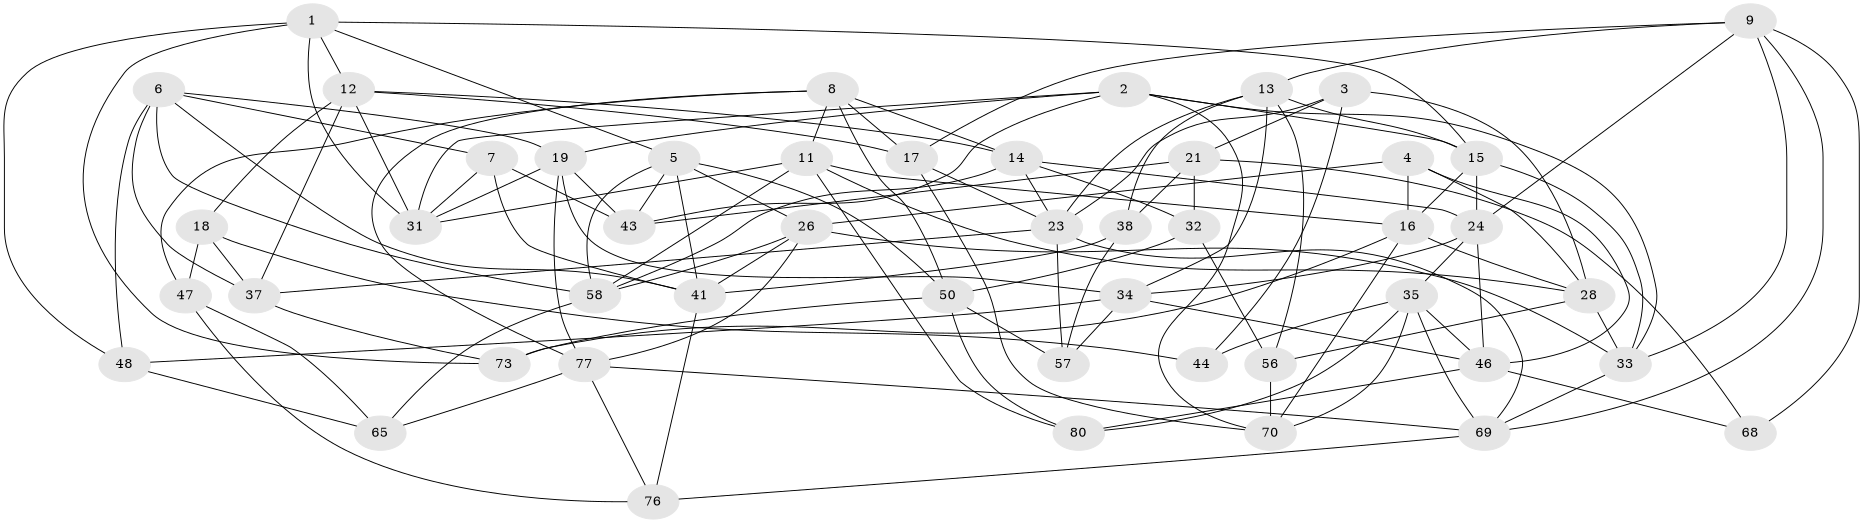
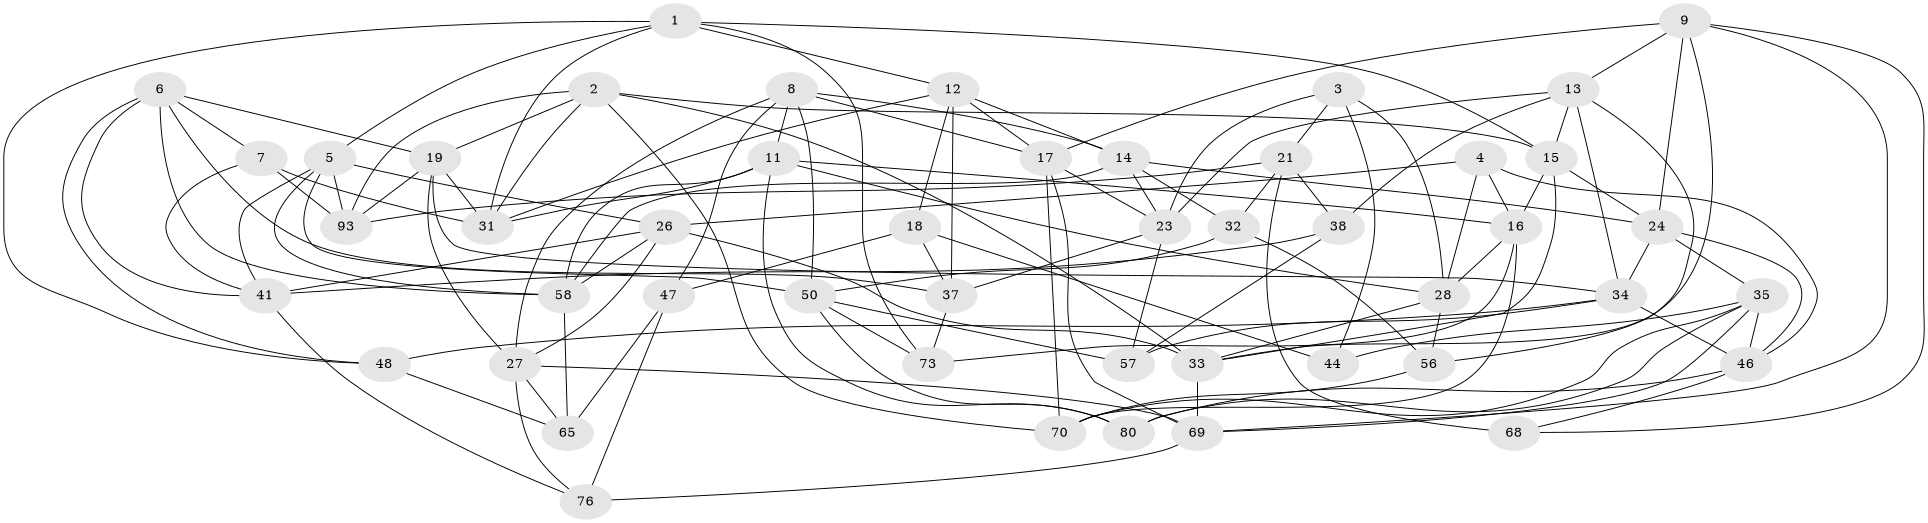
  graph {
    node [color=gray90 style=filled]
    1 [super="+42"]
    5 [super="+25"]
    12 [super="+20"]
    15 [super="+55"]
    31 [super="+68"]
    48
    73
-   43 [super="+72"]
+   43 [super="+72" label=93]
    26 [super="+59"]
    41 [super="+50"]
    n11 [label=50 super="+74"]
    58 [super="+60"]
    37
    14 [super="+39"]
    17 [super="+30"]
    18 [super="+52"]
    33 [super="+53"]
    16 [super="+40"]
    24 [super="+49"]
    65
    2 [super="+71"]
    19 [super="+22"]
    70
-   27 [super="+29" label=77]
+   27 [super="+29"]
    34 [super="+36"]
    69 [super="+78"]
    21 [super="+64"]
    n28 [label=68]
    38
    32
    3
    23 [super="+75"]
    28 [super="+66"]
    n34 [label=44]
    57
    56 [super="+63"]
    4
    46 [super="+62"]
    80
    76
    6 [super="+10"]
    7
    8 [super="+67"]
    11 [super="+77"]
    47
    9 [super="+79"]
    13 [super="+51"]
    35 [super="+44"]
    1 -- 5
    1 -- 12
    1 -- 15
    1 -- 31
    1 -- 48
    1 -- 73
    5 -- 43
    5 -- 26
    5 -- 41
    5 -- n11
    5 -- 58
    12 -- 31
    12 -- 37
    12 -- 14
    12 -- 17
    12 -- 18
    15 -- 33
    15 -- 16
    15 -- 24
    48 -- 65
    26 -- 41
    26 -- 58
    26 -- 33
    26 -- 27
    41 -- 76
    n11 -- 73
    n11 -- 57
    n11 -- 80
    58 -- 65
    37 -- 73
    14 -- 58
    14 -- 24
    14 -- 32
    14 -- 23
    17 -- 70
-   23 -- 69
+   17 -- 69
    17 -- 23
    18 -- 37
    18 -- n34 [weight=2]
    18 -- 47
    33 -- 69
    16 -- 73
    16 -- 70
    16 -- 28
    24 -- 34
    24 -- 46
    24 -- 35
    2 -- 15
    2 -- 31
    2 -- 43
    2 -- 33
    2 -- 19
    2 -- 70
    19 -- 31
    19 -- 43
    19 -- 27
    19 -- 34
    27 -- 65
    27 -- 69
    27 -- 76
    34 -- 48
    34 -- 57
    34 -- 46
    69 -- 76
    21 -- 43
    21 -- n28 [weight=2]
    21 -- 38
    21 -- 32
    38 -- 41
    38 -- 57
    32 -- n11
    32 -- 56
    3 -- 21
    3 -- 23
    3 -- 28
    3 -- n34
    23 -- 37
    23 -- 57
    28 -- 33
    28 -- 56
    56 -- 70
    4 -- 26
    4 -- 16
    4 -- 28
    4 -- 46
    46 -- n28
    46 -- 80
    6 -- 48
    6 -- 41
    6 -- 58
    6 -- 37
    6 -- 19
    6 -- 7
    7 -- 31
    7 -- 43
    7 -- 41
    8 -- n11
    8 -- 14
    8 -- 17
    8 -- 27
    8 -- 11
    8 -- 47
    11 -- 31
    11 -- 58
    11 -- 16
    11 -- 28
    11 -- 80
    47 -- 65
    47 -- 76
    9 -- 17
    9 -- 33
    9 -- 24
    9 -- 69
    9 -- n28
    9 -- 13
    13 -- 15
    13 -- 34
    13 -- 38
    13 -- 23
    13 -- 56
    35 -- 70
    35 -- 69
    35 -- n34
    35 -- 46
    35 -- 80
  }
